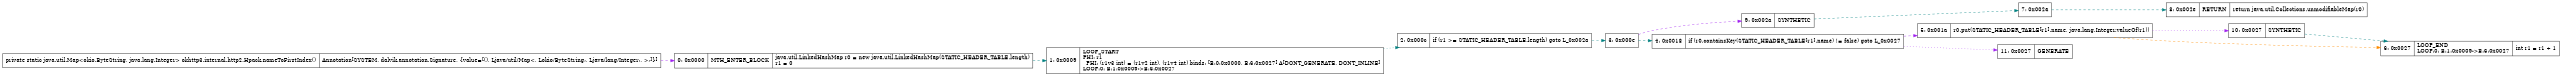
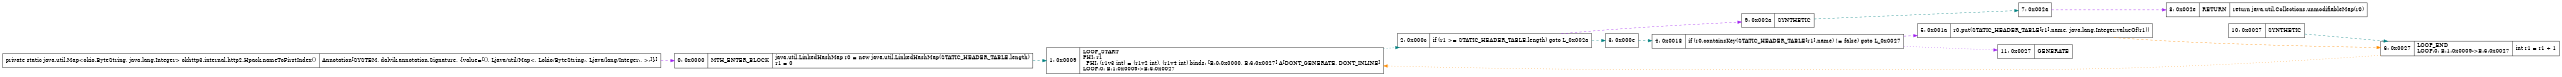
  digraph {
    rankdir=LR
    node [shape=record]
    edge [color=teal style=dashed]
    n1 [label="{0\:\ 0x0000|MTH_ENTER_BLOCK\l|java.util.LinkedHashMap r0 = new java.util.LinkedHashMap(STATIC_HEADER_TABLE.length)\lr1 = 0\l}"]
    n2 [label="{1\:\ 0x0009|LOOP_START\lPHI: r1 \l  PHI: (r1v3 int) = (r1v2 int), (r1v4 int) binds: [B:0:0x0000, B:6:0x0027] A[DONT_GENERATE, DONT_INLINE]\lLOOP:0: B:1:0x0009\-\>B:6:0x0027\l}"]
    n3 [label="{2\:\ 0x000c|if (r1 \>= STATIC_HEADER_TABLE.length) goto L_0x002a\l}"]
    n4 [label="{3\:\ 0x000e}"]
    n5 [label="{9\:\ 0x002a|SYNTHETIC\l}"]
    n6 [label="{4\:\ 0x0018|if (r0.containsKey(STATIC_HEADER_TABLE[r1].name) != false) goto L_0x0027\l}"]
    n7 [label="{7\:\ 0x002a}"]
    n8 [label="{5\:\ 0x001a|r0.put(STATIC_HEADER_TABLE[r1].name, java.lang.Integer.valueOf(r1))\l}"]
    n9 [label="{11\:\ 0x0027|GENERATE\l}"]
    n10 [label="{10\:\ 0x0027|SYNTHETIC\l}"]
    n11 [label="{6\:\ 0x0027|LOOP_END\lLOOP:0: B:1:0x0009\-\>B:6:0x0027\l|int r1 = r1 + 1\l}"]
    n12 [label="{8\:\ 0x002e|RETURN\l|return java.util.Collections.unmodifiableMap(r0)\l}"]
    n13 [label="{private static java.util.Map\<okio.ByteString, java.lang.Integer\> okhttp3.internal.http2.Hpack.nameToFirstIndex()  | Annotation[SYSTEM, dalvik.annotation.Signature, \{value=[(), Ljava\/util\/Map\<, Lokio\/ByteString;, Ljava\/lang\/Integer;, \>;]\}]\l}"]
    n1 -> n2
    n2 -> n3 [style=dotted]
    n3 -> n4
-   n4 -> n5 [color=purple]
+   n3 -> n5 [color=purple]
    n4 -> n6
    n5 -> n7
    n6 -> n8 [color=purple]
    n6 -> n9 [color=purple style=dotted]
-   n7 -> n12
-   n8 -> n10 [color=purple style=dotted]
+   n7 -> n12 [color=purple]
    n8 -> n11 [color=darkorange]
    n10 -> n11
+   n11 -> n2 [color=darkorange style=dotted]
    n13 -> n1 [color=purple]
  }
